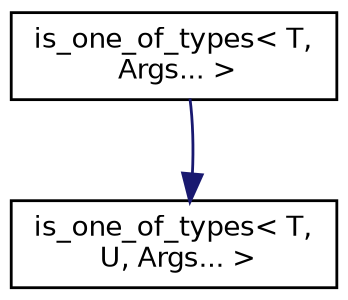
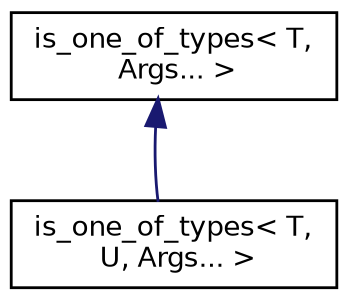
  digraph {
    rankdir=TB
    node [color=black fillcolor=white fontname=Helvetica fontsize=10 shape=record style=filled]
    n1 [height=0.2 label="is_one_of_types\< T,\l Args... \>" width=0.4]
    n2 [height=0.2 label="is_one_of_types\< T,\l U, Args... \>" width=0.4]
-   n2 -> n1 [color=midnightblue dir=back fontname=Helvetica fontsize=10 labelfontname=Helvetica labelfontsize=10 style=solid]
+   n1 -> n2 [color=midnightblue dir=back fontname=Helvetica fontsize=10 labelfontname=Helvetica labelfontsize=10 style=solid]
  }
